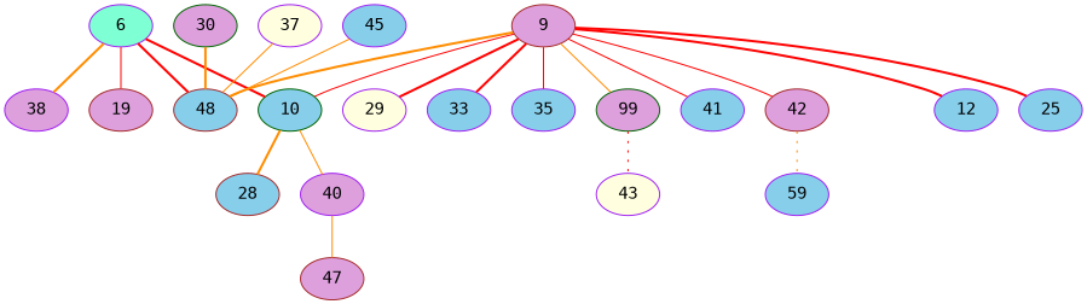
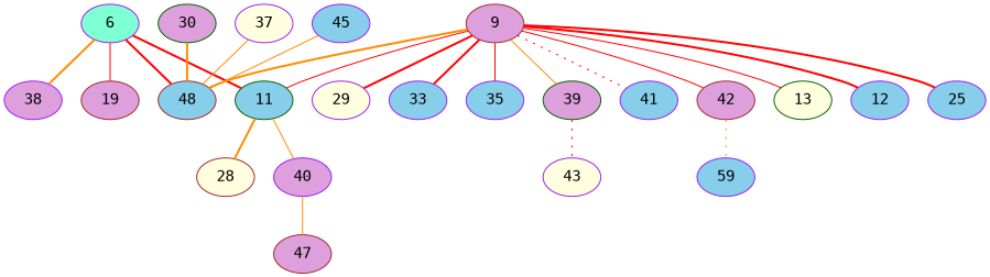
  graph {
    fontname="DejaVu Sans Mono"
    node [color=purple fillcolor=skyblue fontname="DejaVu Sans Mono" style=filled]
    edge [color=red fontname="DejaVu Sans Mono" style=solid]
-   10 [color=darkgreen super="+8"]
-   28 [color=brown]
+   10 [color=darkgreen super="+8" label=11]
+   28 [color=brown fillcolor=lightyellow]
    40 [fillcolor=plum super="+36"]
    6 [fillcolor=aquamarine]
    19 [color=brown fillcolor=plum]
    38 [fillcolor=plum]
    48 [color=brown super="+16+23+22"]
    9 [color=brown fillcolor=plum super="+7+2"]
+   13 [color=darkgreen fillcolor=lightyellow]
    n10 [label=12]
    25
    29 [fillcolor=lightyellow]
    33
    35
-   39 [color=darkgreen fillcolor=plum super="+30" label=99]
+   39 [color=darkgreen fillcolor=plum super="+30"]
    41 [super="+4+20+21"]
    42 [color=brown fillcolor=plum super="+32"]
    43 [fillcolor=lightyellow]
    n19 [label=59]
    47 [color=brown fillcolor=plum]
    n21 [color=darkgreen fillcolor=plum label=30]
    37 [fillcolor=lightyellow]
    45
    10 -- 28 [color=darkorange style=bold]
    10 -- 40 [color=darkorange]
    40 -- 47 [color=darkorange]
    6 -- 10 [style=bold weight=2]
    6 -- 19
    6 -- 38 [color=darkorange style=bold]
    6 -- 48 [style=bold]
    9 -- 10 [weight=4]
    9 -- 48 [color=darkorange style=bold]
+   9 -- 13
    9 -- n10 [style=bold]
    9 -- 25 [style=bold]
    9 -- 29 [style=bold]
    9 -- 33 [style=bold]
    9 -- 35
    9 -- 39 [color=darkorange weight=2]
-   9 -- 41
+   9 -- 41 [style=dotted]
    9 -- 42
    39 -- 43 [style=dotted]
    42 -- n19 [color=darkorange style=dotted]
    n21 -- 48 [color=darkorange style=bold]
    37 -- 48 [color=darkorange]
    45 -- 48 [color=darkorange]
  }
